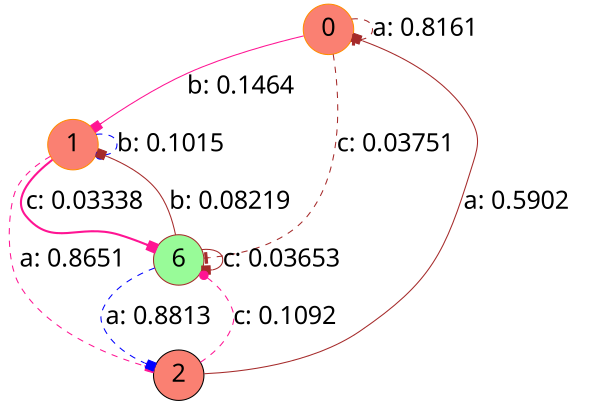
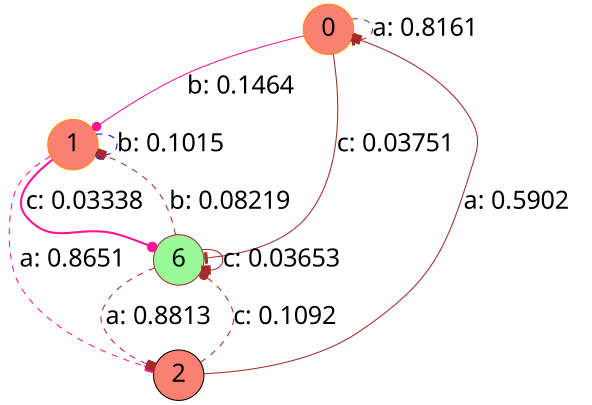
  digraph {
    fontname="Noto Sans"
    node [color=darkorange fillcolor=salmon fontname="Noto Sans" fontsize=24 shape=circle style=filled]
    edge [arrowhead=box color=brown fontname="Noto Sans" fontsize=24 style=dashed]
    0
    1
    n3 [color=brown fillcolor=palegreen label=6]
    2 [color=black]
    0 -> 0 [arrowhead=tee label="a: 0.8161   "]
-   0 -> 1 [color=deeppink label="b: 0.1464   " style=solid]
-   0 -> n3 [arrowhead=tee label="c: 0.03751  "]
+   0 -> 1 [arrowhead=dot color=deeppink label="b: 0.1464   " style=solid]
+   0 -> n3 [arrowhead=tee label="c: 0.03751  " style=solid]
    1 -> 1 [arrowhead=dot color=blue label="b: 0.1015   "]
-   1 -> n3 [color=deeppink label="c: 0.03338  " style=bold]
+   1 -> n3 [arrowhead=dot color=deeppink label="c: 0.03338  " style=bold]
    1 -> 2 [color=deeppink label="a: 0.8651   "]
-   n3 -> 1 [label="b: 0.08219  " style=solid]
+   n3 -> 1 [label="b: 0.08219  "]
    n3 -> n3 [label="c: 0.03653  " style=solid]
-   n3 -> 2 [color=blue label="a: 0.8813   "]
+   n3 -> 2 [label="a: 0.8813   "]
    2 -> 0 [label="a: 0.5902   " style=solid]
-   2 -> n3 [arrowhead=dot color=deeppink label="c: 0.1092   "]
+   2 -> n3 [arrowhead=dot label="c: 0.1092   "]
  }
